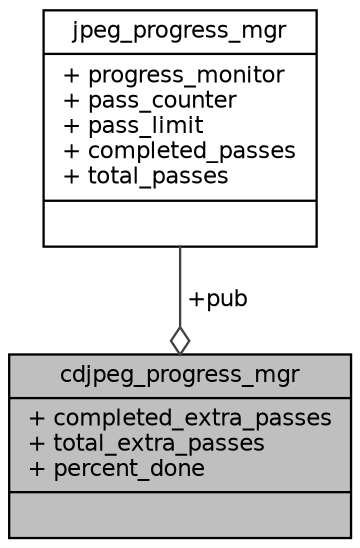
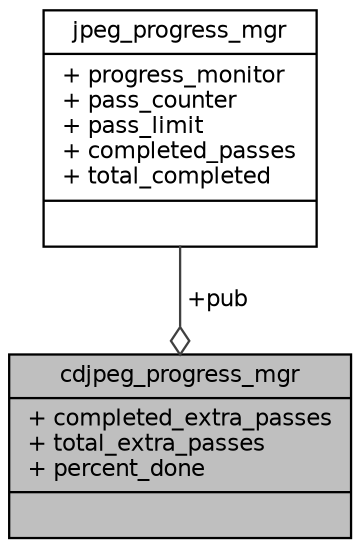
  digraph {
    node [color=black fontname=Helvetica fontsize=10 shape=record style=filled]
    n1 [fillcolor=grey75 fontcolor=black height=0.2 label="{cdjpeg_progress_mgr\n|+ completed_extra_passes\l+ total_extra_passes\l+ percent_done\l|}" width=0.4]
-   n2 [fillcolor=white height=0.2 label="{jpeg_progress_mgr\n|+ progress_monitor\l+ pass_counter\l+ pass_limit\l+ completed_passes\l+ total_passes\l|}" width=0.4]
+   n2 [fillcolor=white height=0.2 label="{jpeg_progress_mgr\n|+ progress_monitor\l+ pass_counter\l+ pass_limit\l+ completed_passes\l+ total_completed\l|}" width=0.4]
    n2 -> n1 [arrowhead=odiamond color=grey25 fontname=Helvetica fontsize=10 label=" +pub" labelfontname=Helvetica labelfontsize=10 style=solid]
  }
